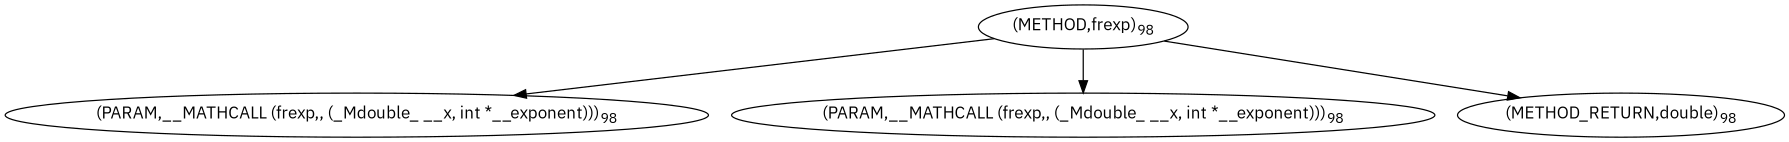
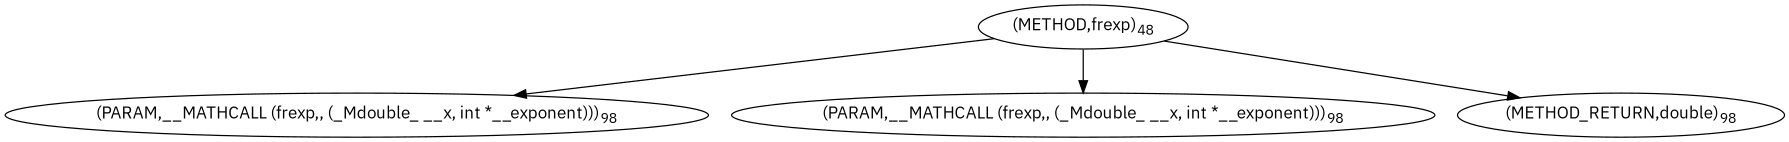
  digraph {
    fontname="IBM Plex Sans"
    node [fontname="IBM Plex Sans"]
    edge [fontname="IBM Plex Sans"]
-   n1 [label=<(METHOD,frexp)<SUB>98</SUB>>]
+   n1 [label=<(METHOD,frexp)<SUB>48</SUB>>]
    n2 [label=<(PARAM,__MATHCALL (frexp,, (_Mdouble_ __x, int *__exponent)))<SUB>98</SUB>>]
    n3 [label=<(PARAM,__MATHCALL (frexp,, (_Mdouble_ __x, int *__exponent)))<SUB>98</SUB>>]
    n4 [label=<(METHOD_RETURN,double)<SUB>98</SUB>>]
    n1 -> n2
    n1 -> n3
    n1 -> n4
  }
